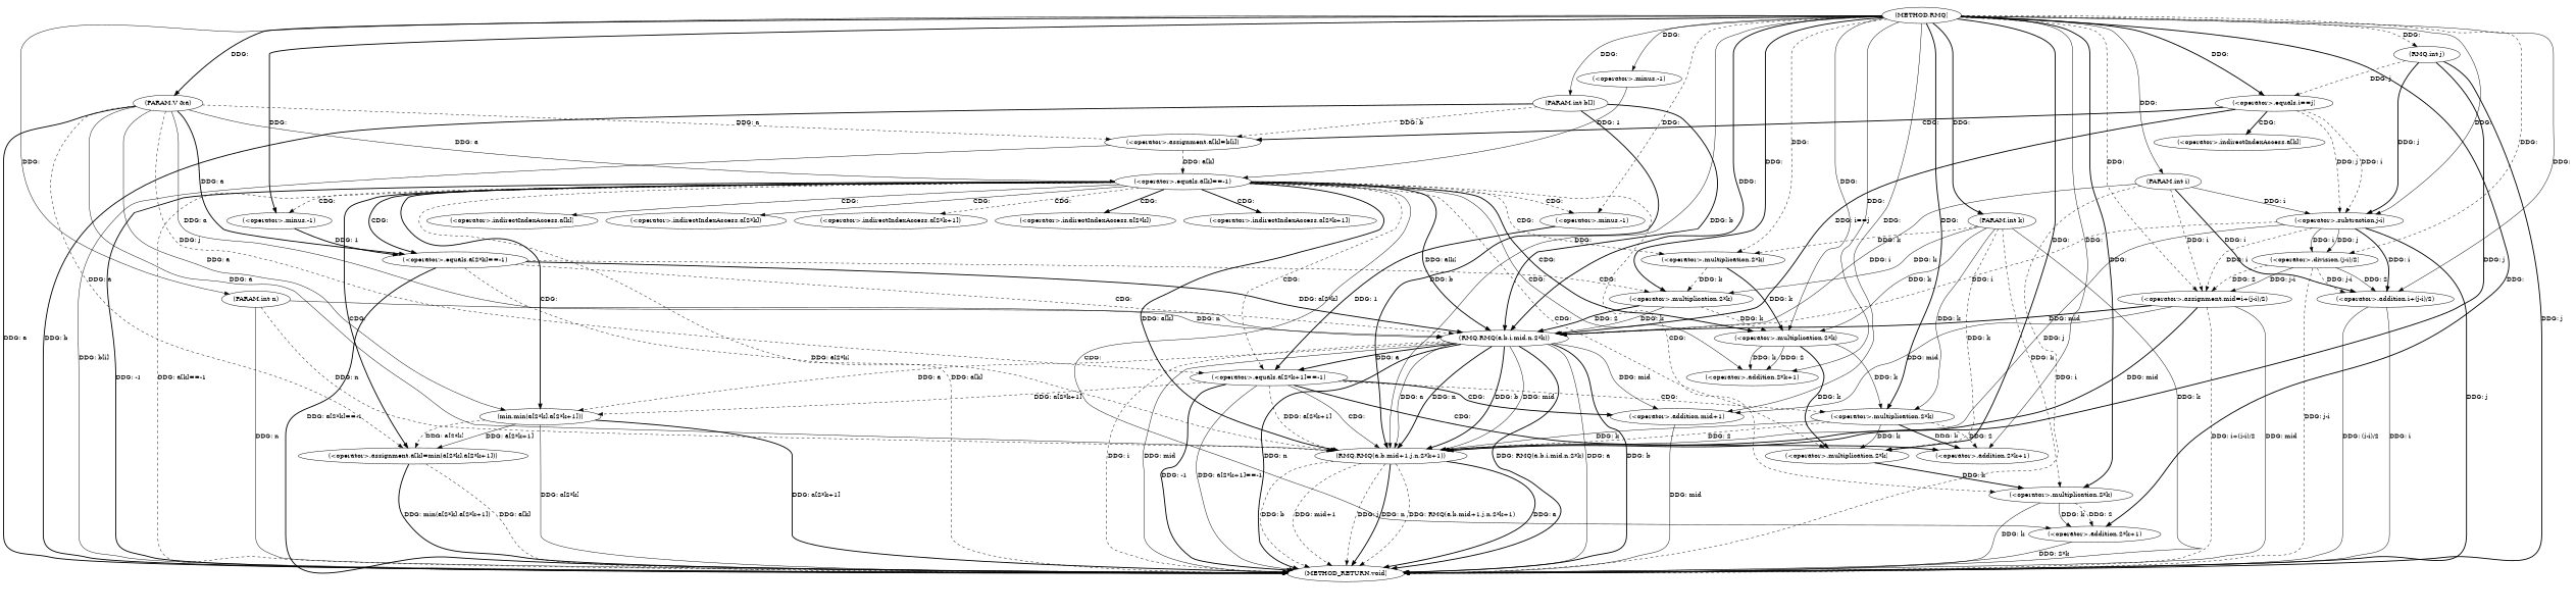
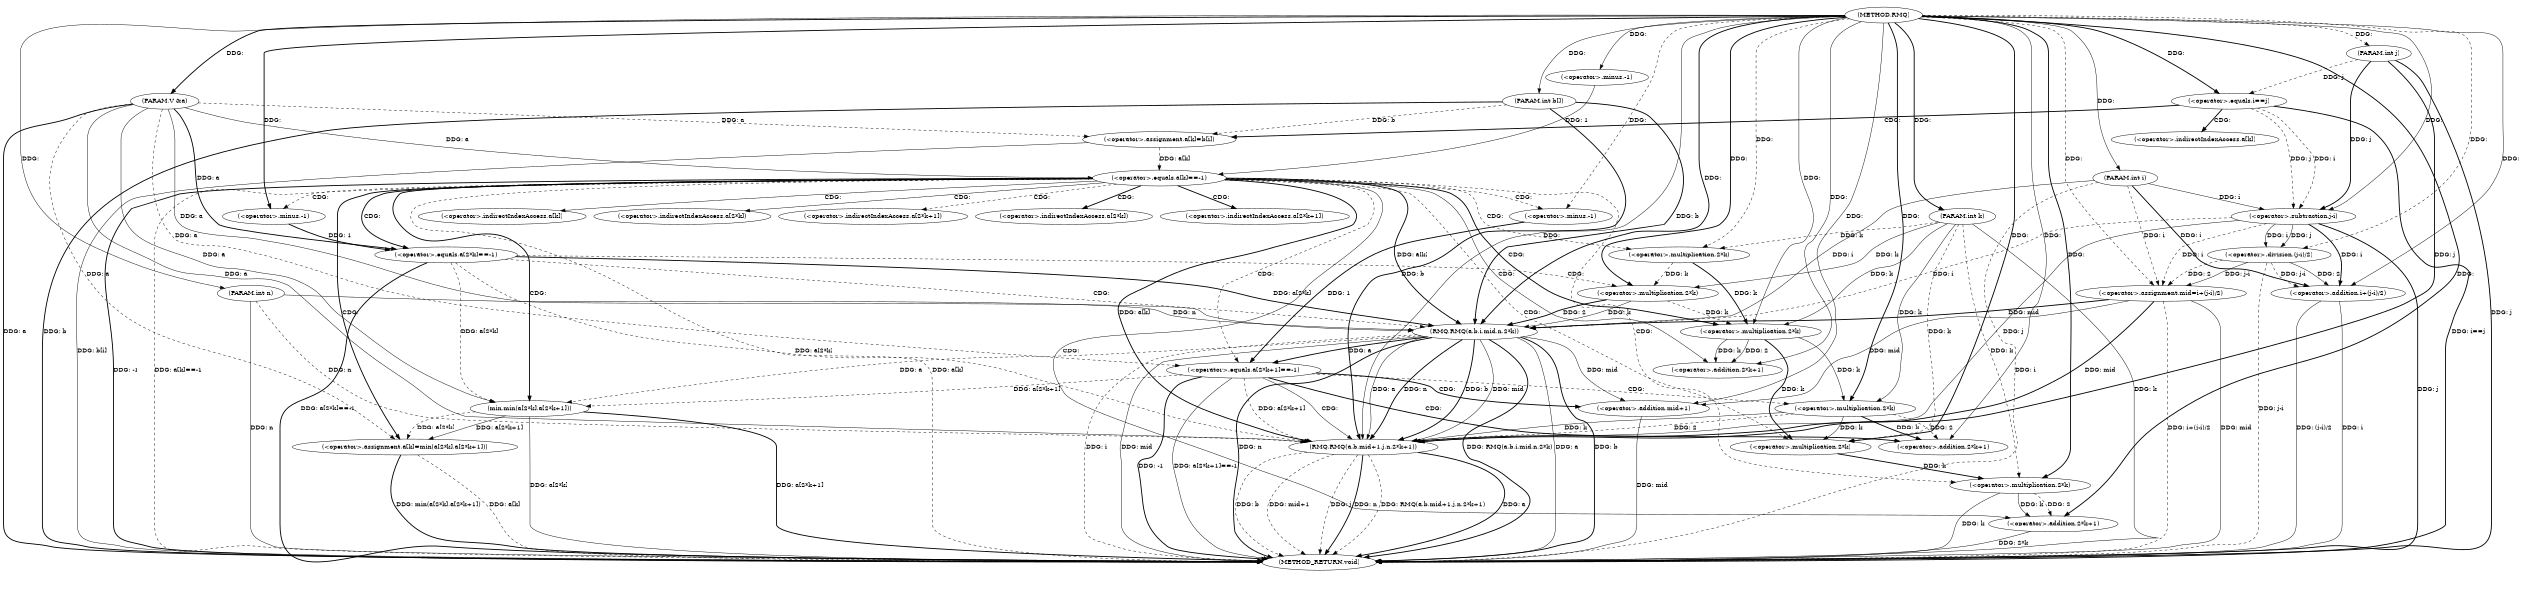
  digraph {
    edge [style=bold]
    n1 [label="(METHOD,RMQ)"]
    n2 [label="(PARAM,V &a)"]
    n3 [label="(PARAM,int b[])"]
    n4 [label="(PARAM,int i)"]
-   n5 [label="(RMQ,int j)"]
+   n5 [label="(PARAM,int j)"]
    n6 [label="(PARAM,int n)"]
    n7 [label="(PARAM,int k)"]
    n8 [label="(<operator>.assignment,mid=i+(j-i)/2)"]
    n9 [label="(<operator>.equals,i==j)"]
    n10 [label="(<operator>.addition,i+(j-i)/2)"]
    n11 [label="(<operator>.division,(j-i)/2)"]
    n12 [label="(<operator>.minus,-1)"]
    n13 [label="(<operator>.subtraction,j-i)"]
    n14 [label="(RMQ,RMQ(a,b,i,mid,n,2*k))"]
    n15 [label="(RMQ,RMQ(a,b,mid+1,j,n,2*k+1))"]
    n16 [label="(<operator>.minus,-1)"]
    n17 [label="(<operator>.minus,-1)"]
    n18 [label="(<operator>.multiplication,2*k)"]
    n19 [label="(<operator>.multiplication,2*k)"]
    n20 [label="(<operator>.addition,2*k+1)"]
    n21 [label="(<operator>.addition,mid+1)"]
    n22 [label="(<operator>.addition,2*k+1)"]
    n23 [label="(<operator>.multiplication,2*k)"]
    n24 [label="(<operator>.addition,2*k+1)"]
    n25 [label="(<operator>.multiplication,2*k)"]
    n26 [label="(<operator>.multiplication,2*k)"]
    n27 [label="(<operator>.multiplication,2*k)"]
    n28 [label="(METHOD_RETURN,void)"]
    n29 [label="(<operator>.equals,a[k]==-1)"]
    n30 [label="(<operator>.assignment,a[k]=b[i])"]
    n31 [label="(<operator>.assignment,a[k]=min(a[2*k],a[2*k+1]))"]
    n32 [label="(<operator>.equals,a[2*k]==-1)"]
    n33 [label="(<operator>.equals,a[2*k+1]==-1)"]
    n34 [label="(min,min(a[2*k],a[2*k+1]))"]
    n35 [label="(<operator>.indirectIndexAccess,a[k])"]
    n36 [label="(<operator>.indirectIndexAccess,a[k])"]
    n37 [label="(<operator>.indirectIndexAccess,a[2*k])"]
    n38 [label="(<operator>.indirectIndexAccess,a[2*k+1])"]
    n39 [label="(<operator>.indirectIndexAccess,a[2*k])"]
    n40 [label="(<operator>.indirectIndexAccess,a[2*k+1])"]
    n1 -> n2 [label="DDG: "]
    n1 -> n3 [label="DDG: " style=solid]
    n1 -> n4 [label="DDG: " style=solid]
    n1 -> n5 [label="DDG: " style=dashed]
    n1 -> n6 [label="DDG: " style=solid]
    n1 -> n7 [label="DDG: "]
    n1 -> n8 [label="DDG: " style=dashed]
    n1 -> n9 [label="DDG: "]
    n1 -> n10 [label="DDG: " style=solid]
    n1 -> n11 [label="DDG: " style=dashed]
    n1 -> n12 [label="DDG: " style=solid]
    n1 -> n13 [label="DDG: " style=solid]
    n1 -> n14 [label="DDG: "]
    n1 -> n15 [label="DDG: " style=solid]
    n1 -> n16 [label="DDG: "]
    n1 -> n17 [label="DDG: " style=dashed]
    n1 -> n18 [label="DDG: " style=dashed]
    n1 -> n19 [label="DDG: "]
    n1 -> n20 [label="DDG: " style=solid]
    n1 -> n21 [label="DDG: " style=solid]
    n1 -> n22 [label="DDG: " style=solid]
    n1 -> n23 [label="DDG: "]
    n1 -> n24 [label="DDG: "]
    n1 -> n25 [label="DDG: " style=solid]
    n1 -> n26 [label="DDG: "]
    n1 -> n27 [label="DDG: "]
    n2 -> n14 [label="DDG: a" style=solid]
    n2 -> n15 [label="DDG: a" style=solid]
    n2 -> n28 [label="DDG: a"]
    n2 -> n29 [label="DDG: a" style=solid]
    n2 -> n30 [label="DDG: a" style=dashed]
    n2 -> n31 [label="DDG: a" style=dashed]
    n2 -> n32 [label="DDG: a"]
-   n2 -> n33 [label="DDG: j" style=dashed]
+   n2 -> n33 [label="DDG: a" style=dashed]
    n2 -> n34 [label="DDG: a" style=solid]
    n3 -> n14 [label="DDG: b"]
    n3 -> n15 [label="DDG: b"]
    n3 -> n28 [label="DDG: b"]
    n3 -> n30 [label="DDG: b" style=dashed]
    n4 -> n8 [label="DDG: i" style=dashed]
    n4 -> n10 [label="DDG: i"]
    n4 -> n13 [label="DDG: i" style=solid]
    n4 -> n14 [label="DDG: i" style=solid]
    n4 -> n28 [label="DDG: i" style=dashed]
    n5 -> n9 [label="DDG: j" style=dashed]
    n5 -> n13 [label="DDG: j"]
    n5 -> n15 [label="DDG: j"]
    n5 -> n28 [label="DDG: j"]
    n6 -> n14 [label="DDG: n" style=solid]
    n6 -> n15 [label="DDG: n" style=dashed]
    n6 -> n28 [label="DDG: n" style=solid]
    n7 -> n18 [label="DDG: k" style=dashed]
    n7 -> n19 [label="DDG: k" style=solid]
    n7 -> n23 [label="DDG: k" style=dashed]
    n7 -> n25 [label="DDG: k" style=solid]
    n7 -> n26 [label="DDG: k" style=solid]
    n7 -> n27 [label="DDG: k" style=dashed]
    n7 -> n28 [label="DDG: k" style=solid]
    n8 -> n14 [label="DDG: mid"]
    n8 -> n15 [label="DDG: mid"]
    n8 -> n21 [label="DDG: mid" style=solid]
    n8 -> n28 [label="DDG: mid" style=solid]
    n8 -> n28 [label="DDG: i+(j-i)/2" style=dashed]
    n9 -> n13 [label="DDG: j" style=dashed]
    n9 -> n13 [label="DDG: i" style=dashed]
-   n9 -> n14 [label="DDG: i==j"]
+   n9 -> n28 [label="DDG: i==j"]
    n9 -> n30 [label="CDG: "]
    n9 -> n35 [label="CDG: "]
    n10 -> n28 [label="DDG: i" style=solid]
    n10 -> n28 [label="DDG: (j-i)/2" style=solid]
    n11 -> n8 [label="DDG: 2" style=dashed]
    n11 -> n8 [label="DDG: j-i" style=solid]
    n11 -> n10 [label="DDG: 2" style=solid]
    n11 -> n10 [label="DDG: j-i" style=dashed]
    n11 -> n28 [label="DDG: j-i" style=dashed]
    n12 -> n29 [label="DDG: 1" style=solid]
    n13 -> n8 [label="DDG: i" style=dashed]
    n13 -> n10 [label="DDG: i"]
    n13 -> n11 [label="DDG: i" style=solid]
    n13 -> n11 [label="DDG: j" style=solid]
    n13 -> n14 [label="DDG: i" style=dashed]
    n13 -> n15 [label="DDG: j" style=solid]
    n13 -> n28 [label="DDG: j"]
    n14 -> n15 [label="DDG: a" style=solid]
    n14 -> n15 [label="DDG: n"]
    n14 -> n15 [label="DDG: b"]
    n14 -> n15 [label="DDG: mid" style=solid]
    n14 -> n21 [label="DDG: mid" style=solid]
    n14 -> n28 [label="DDG: a" style=solid]
    n14 -> n28 [label="DDG: b"]
    n14 -> n28 [label="DDG: i" style=dashed]
    n14 -> n28 [label="DDG: mid" style=solid]
    n14 -> n28 [label="DDG: n"]
    n14 -> n28 [label="DDG: RMQ(a,b,i,mid,n,2*k)"]
    n14 -> n33 [label="DDG: a"]
    n14 -> n34 [label="DDG: a" style=dashed]
    n15 -> n28 [label="DDG: a"]
    n15 -> n28 [label="DDG: b" style=dashed]
    n15 -> n28 [label="DDG: mid+1" style=dashed]
    n15 -> n28 [label="DDG: j" style=dashed]
    n15 -> n28 [label="DDG: n"]
    n15 -> n28 [label="DDG: RMQ(a,b,mid+1,j,n,2*k+1)" style=dashed]
    n16 -> n32 [label="DDG: 1"]
    n17 -> n33 [label="DDG: 1"]
    n18 -> n19 [label="DDG: k" style=dashed]
    n18 -> n25 [label="DDG: k"]
    n19 -> n14 [label="DDG: k" style=solid]
    n19 -> n14 [label="DDG: 2"]
    n19 -> n25 [label="DDG: k" style=dashed]
    n21 -> n28 [label="DDG: mid" style=solid]
    n23 -> n27 [label="DDG: k"]
    n24 -> n28 [label="DDG: 2*k" style=solid]
    n25 -> n20 [label="DDG: k" style=solid]
    n25 -> n20 [label="DDG: 2" style=solid]
    n25 -> n23 [label="DDG: k"]
    n25 -> n26 [label="DDG: k" style=solid]
    n26 -> n15 [label="DDG: 2" style=dashed]
    n26 -> n15 [label="DDG: k" style=solid]
    n26 -> n22 [label="DDG: 2" style=dashed]
    n26 -> n22 [label="DDG: k"]
    n26 -> n23 [label="DDG: k" style=solid]
    n27 -> n24 [label="DDG: k" style=solid]
    n27 -> n24 [label="DDG: 2" style=dashed]
    n27 -> n28 [label="DDG: k" style=solid]
    n29 -> n14 [label="DDG: a[k]"]
    n29 -> n15 [label="DDG: a[k]"]
    n29 -> n16 [label="CDG: " style=dashed]
    n29 -> n17 [label="CDG: " style=dashed]
    n29 -> n18 [label="CDG: " style=dashed]
    n29 -> n20 [label="CDG: " style=solid]
    n29 -> n23 [label="CDG: " style=dashed]
    n29 -> n24 [label="CDG: " style=solid]
    n29 -> n25 [label="CDG: "]
    n29 -> n27 [label="CDG: " style=dashed]
    n29 -> n28 [label="DDG: a[k]" style=dashed]
    n29 -> n28 [label="DDG: -1"]
    n29 -> n28 [label="DDG: a[k]==-1" style=dashed]
    n29 -> n31 [label="CDG: "]
    n29 -> n32 [label="CDG: "]
    n29 -> n33 [label="CDG: " style=dashed]
    n29 -> n34 [label="CDG: "]
    n29 -> n36 [label="CDG: " style=solid]
    n29 -> n37 [label="CDG: " style=solid]
    n29 -> n38 [label="CDG: " style=dashed]
    n29 -> n39 [label="CDG: "]
    n29 -> n40 [label="CDG: "]
    n30 -> n28 [label="DDG: b[i]" style=solid]
    n30 -> n29 [label="DDG: a[k]" style=dashed]
    n31 -> n28 [label="DDG: a[k]" style=dashed]
    n31 -> n28 [label="DDG: min(a[2*k],a[2*k+1])"]
    n32 -> n14 [label="DDG: a[2*k]"]
    n32 -> n14 [label="CDG: " style=dashed]
    n32 -> n15 [label="DDG: a[2*k]" style=dashed]
    n32 -> n19 [label="CDG: " style=dashed]
    n32 -> n28 [label="DDG: a[2*k]==-1"]
+   n32 -> n34 [label="DDG: a[2*k]" style=dashed]
    n33 -> n15 [label="DDG: a[2*k+1]" style=dashed]
    n33 -> n15 [label="CDG: " style=solid]
    n33 -> n21 [label="CDG: "]
    n33 -> n22 [label="CDG: "]
    n33 -> n26 [label="CDG: " style=dashed]
    n33 -> n28 [label="DDG: -1"]
    n33 -> n28 [label="DDG: a[2*k+1]==-1" style=solid]
    n33 -> n34 [label="DDG: a[2*k+1]" style=dashed]
    n34 -> n28 [label="DDG: a[2*k]" style=solid]
    n34 -> n28 [label="DDG: a[2*k+1]"]
    n34 -> n31 [label="DDG: a[2*k]" style=dashed]
    n34 -> n31 [label="DDG: a[2*k+1]" style=solid]
  }
